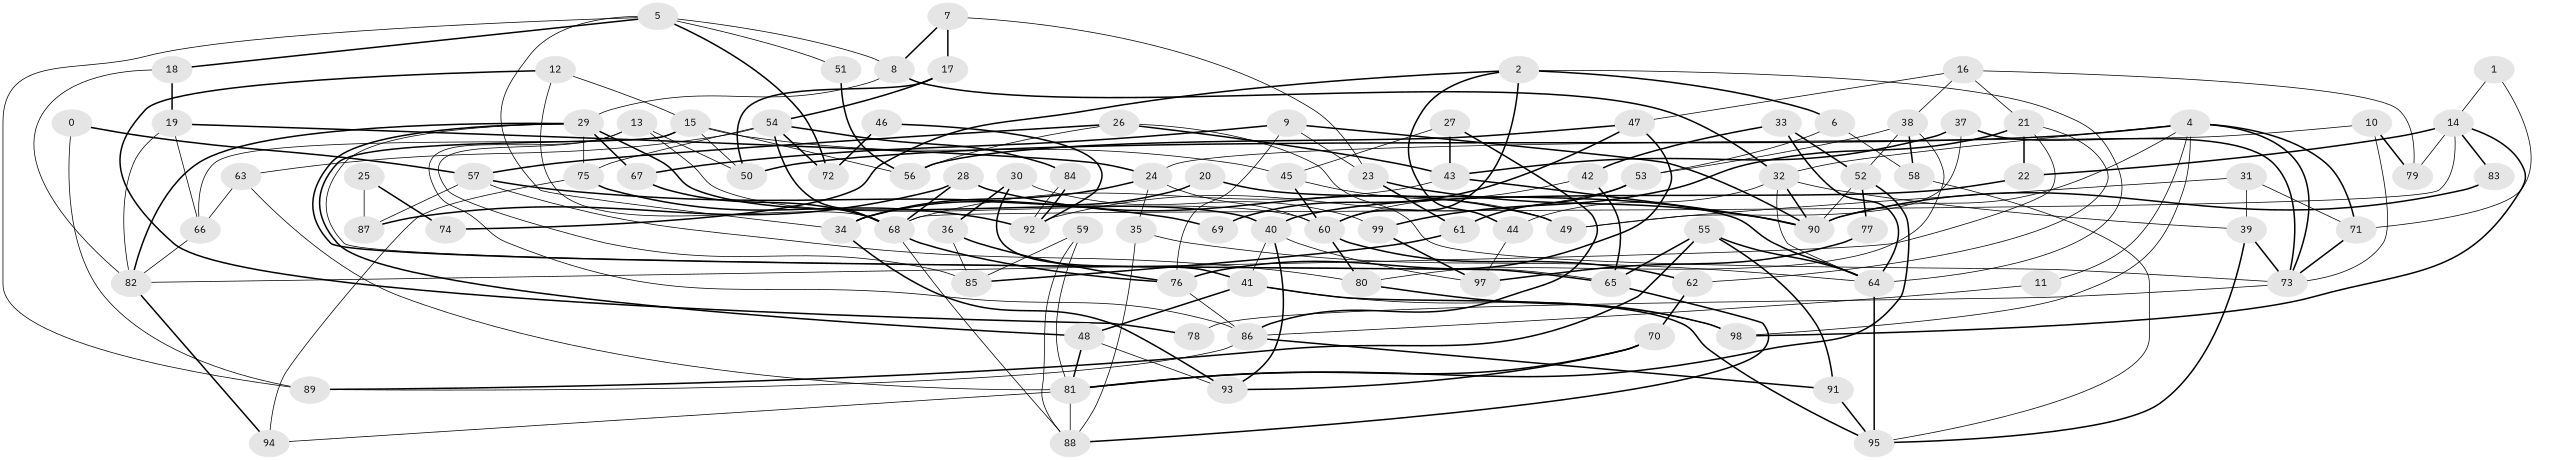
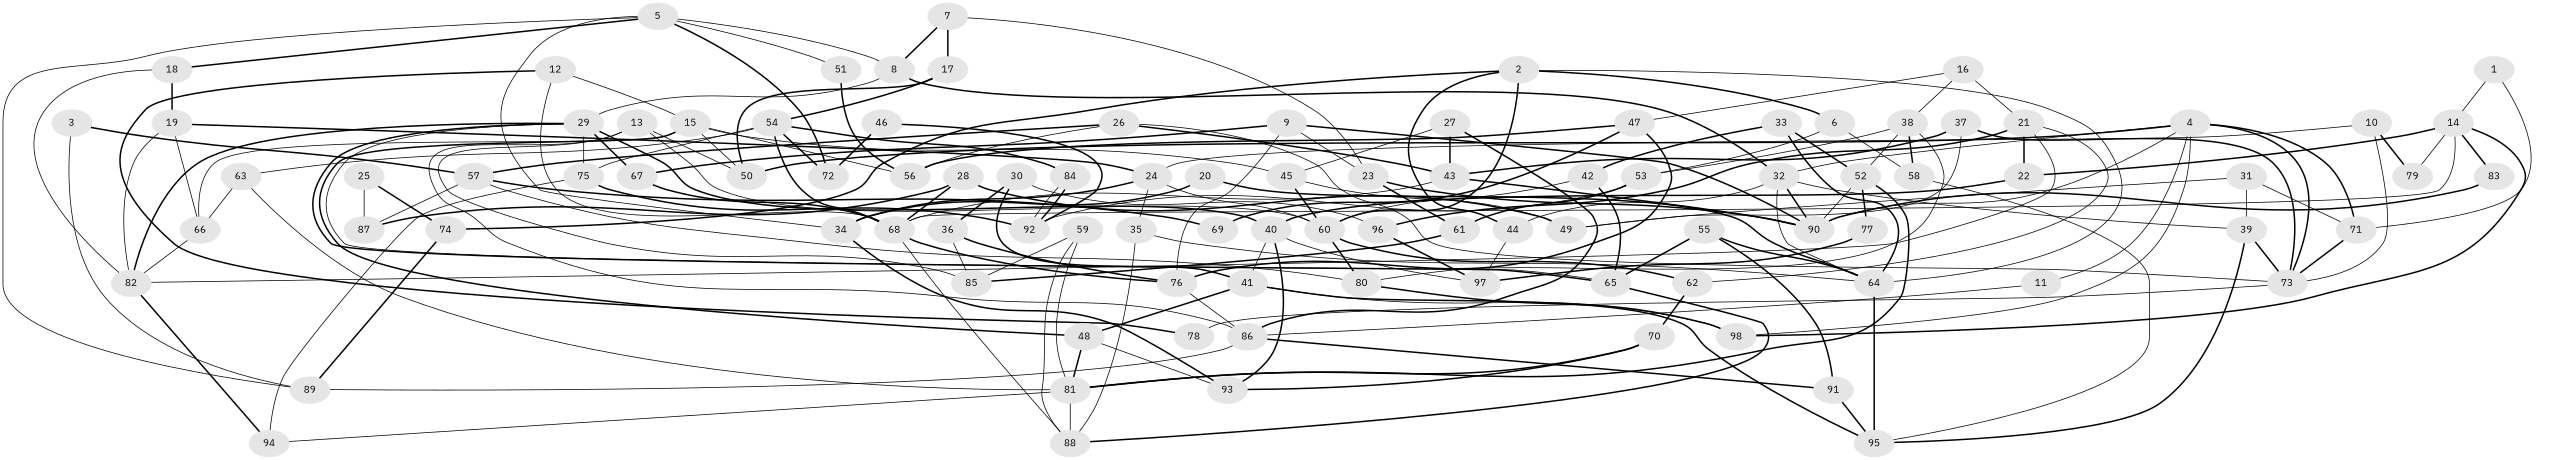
  graph {
    fontname="IBM Plex Sans"
    node [color=gray90 fontname="IBM Plex Sans" style=filled]
    edge [fontname="IBM Plex Sans" style=bold]
    1
    14
    71
    98
    79
    68
    22
    83
    73
    2
    6
    44
    60
    64
    74
    53
    58
    97
    62
    80
    95
    89
-   3 [label=0]
+   3
    57
    87
    69
    4
    11
    32
    50
    90
    86
    39
    78
    5
    8
    18
    51
    72
    34
    29
    19
    82
    56
    61
    92
    7
    17
    23
    54
    67
    40
    65
    75
    9
    76
    10
    24
    35
    91
    12
    15
    45
    48
    66
    88
    13
    85
    49
    93
    81
    16
    21
    38
    47
-   96 [label=99]
+   96
    52
    63
    84
    94
    20
    70
    41
    25
    26
    43
    27
    28
    30
    36
    31
    33
    42
    77
    37
    46
    55
    59
    1 -- 14 [style=solid]
    1 -- 71 [style=solid]
    14 -- 98
    14 -- 79 [style=solid]
    14 -- 68 [style=solid]
    14 -- 22
    14 -- 83
    71 -- 73
    68 -- 76
    68 -- 88 [style=solid]
    22 -- 40
    83 -- 90
    73 -- 78 [style=solid]
    2 -- 6
    2 -- 44
    2 -- 60
    2 -- 64 [style=solid]
    2 -- 74
    6 -- 53 [style=solid]
    6 -- 58 [style=solid]
    44 -- 97 [style=solid]
    60 -- 62
    60 -- 80
    64 -- 95
-   55 -- 89
+   74 -- 89
    53 -- 61
    53 -- 92 [style=solid]
    58 -- 95 [style=solid]
    62 -- 70
    80 -- 98
    3 -- 89 [style=solid]
    3 -- 57
    57 -- 80 [style=solid]
    57 -- 87 [style=solid]
    57 -- 69
    4 -- 71
    4 -- 98 [style=solid]
    4 -- 73
    4 -- 11 [style=solid]
    4 -- 32 [style=solid]
    4 -- 50
    4 -- 90 [style=solid]
    11 -- 86 [style=solid]
    32 -- 44 [style=solid]
    32 -- 64 [style=solid]
    32 -- 90
    32 -- 39 [style=solid]
    86 -- 89 [style=solid]
    86 -- 91
    39 -- 73
    39 -- 95
    5 -- 89 [style=solid]
    5 -- 8 [style=solid]
    5 -- 18
    5 -- 51 [style=solid]
    5 -- 72
    5 -- 34 [style=solid]
    8 -- 32
    8 -- 29 [style=solid]
    18 -- 19
    18 -- 82 [style=solid]
    51 -- 56
    34 -- 93
    29 -- 82
    29 -- 67
    29 -- 40
    29 -- 65
    29 -- 65 [style=solid]
    29 -- 75 [style=solid]
    19 -- 82 [style=solid]
    19 -- 24
    19 -- 66 [style=solid]
    82 -- 94
    61 -- 85
    7 -- 8
    7 -- 17
    7 -- 23 [style=solid]
    17 -- 50
    17 -- 54
    23 -- 90
    23 -- 61
    54 -- 68
    54 -- 72
    54 -- 75 [style=solid]
    54 -- 63 [style=solid]
    54 -- 84
    67 -- 68
    40 -- 97 [style=solid]
    40 -- 93
    40 -- 41 [style=solid]
    65 -- 88
    75 -- 92
    75 -- 94 [style=solid]
    9 -- 90
    9 -- 23 [style=solid]
    9 -- 67
    9 -- 76 [style=solid]
    76 -- 86 [style=solid]
    10 -- 79
    10 -- 73 [style=solid]
    10 -- 24 [style=solid]
    24 -- 60 [style=solid]
    24 -- 34
    24 -- 35 [style=solid]
    35 -- 64 [style=solid]
    35 -- 88 [style=solid]
    91 -- 95
    12 -- 68 [style=solid]
    12 -- 78
    12 -- 15 [style=solid]
    15 -- 50 [style=solid]
    15 -- 56 [style=solid]
    15 -- 45 [style=solid]
    15 -- 48
    15 -- 66 [style=solid]
    45 -- 60
    45 -- 49 [style=solid]
    48 -- 93 [style=solid]
    48 -- 81
    66 -- 82 [style=solid]
    13 -- 60 [style=solid]
    13 -- 50 [style=solid]
    13 -- 86 [style=solid]
    13 -- 85 [style=solid]
    81 -- 88 [style=solid]
    81 -- 94 [style=solid]
-   16 -- 79 [style=solid]
    16 -- 21 [style=solid]
    16 -- 38 [style=solid]
    16 -- 47 [style=solid]
    21 -- 22
    21 -- 62 [style=solid]
    21 -- 82 [style=solid]
    21 -- 96
    38 -- 53 [style=solid]
    38 -- 58
    38 -- 80 [style=solid]
    38 -- 52 [style=solid]
    47 -- 69
    47 -- 56
    47 -- 76
    96 -- 97
    52 -- 90 [style=solid]
    52 -- 81
    52 -- 77
    63 -- 66 [style=solid]
    63 -- 81 [style=solid]
    84 -- 92 [style=solid]
    84 -- 92
    20 -- 64
    20 -- 34
    70 -- 93
    70 -- 81
    41 -- 98 [style=solid]
    41 -- 95
    41 -- 48
    25 -- 74
    25 -- 87 [style=solid]
    26 -- 73 [style=solid]
    26 -- 57
    26 -- 56 [style=solid]
    26 -- 43
    43 -- 68 [style=solid]
    43 -- 90
    27 -- 86
    27 -- 45 [style=solid]
    27 -- 43
    28 -- 68
    28 -- 87
    28 -- 49
    30 -- 96 [style=solid]
    30 -- 41
    30 -- 36
    36 -- 76
    36 -- 85 [style=solid]
    31 -- 71 [style=solid]
    31 -- 39 [style=solid]
    31 -- 49 [style=solid]
    33 -- 64
    33 -- 52
    33 -- 42
    42 -- 60 [style=solid]
    42 -- 65
    77 -- 97
    37 -- 73
    37 -- 49 [style=solid]
    37 -- 43
    46 -- 72
    46 -- 92
    55 -- 64
    55 -- 65
    55 -- 91
    59 -- 88 [style=solid]
    59 -- 85 [style=solid]
    59 -- 81 [style=solid]
  }
